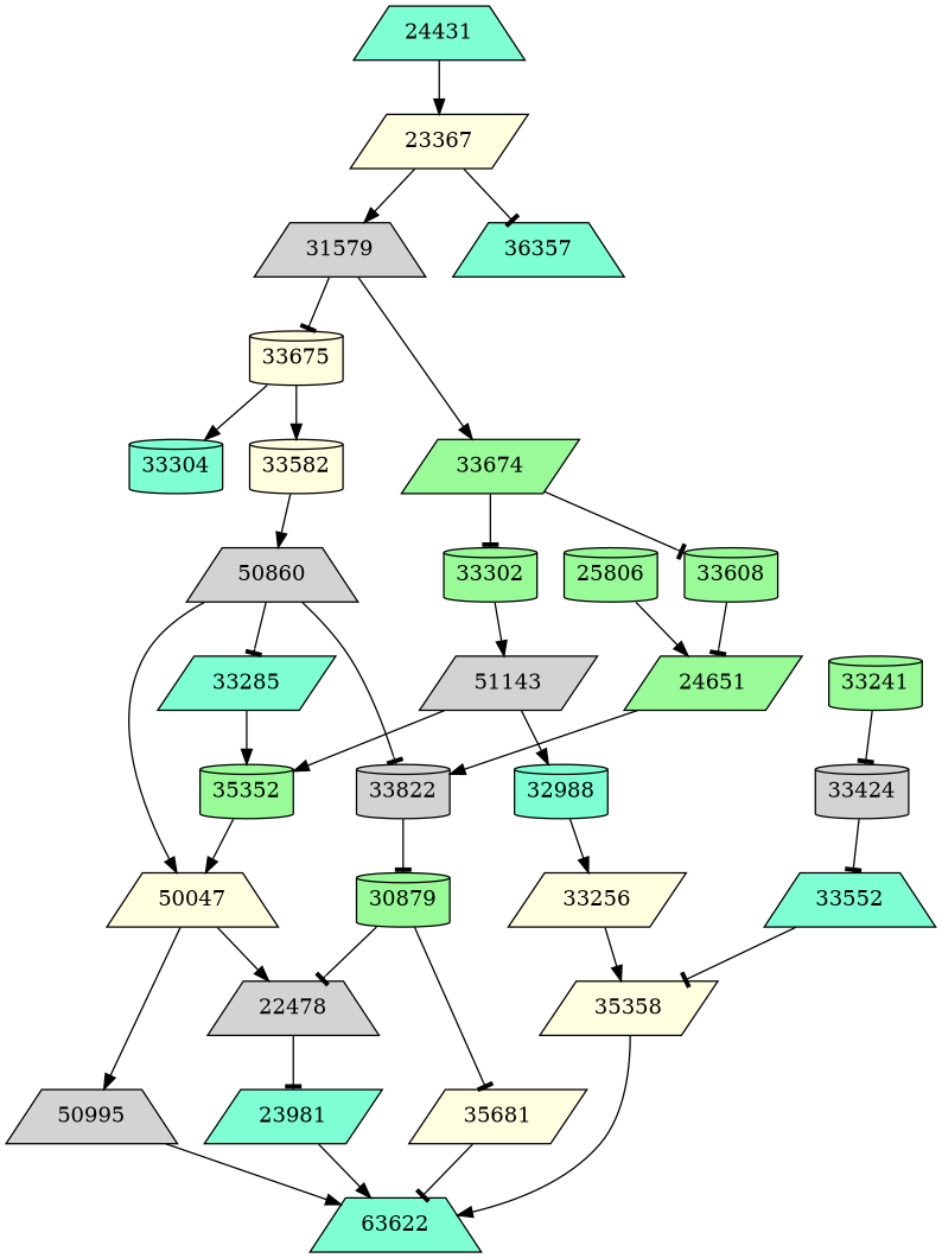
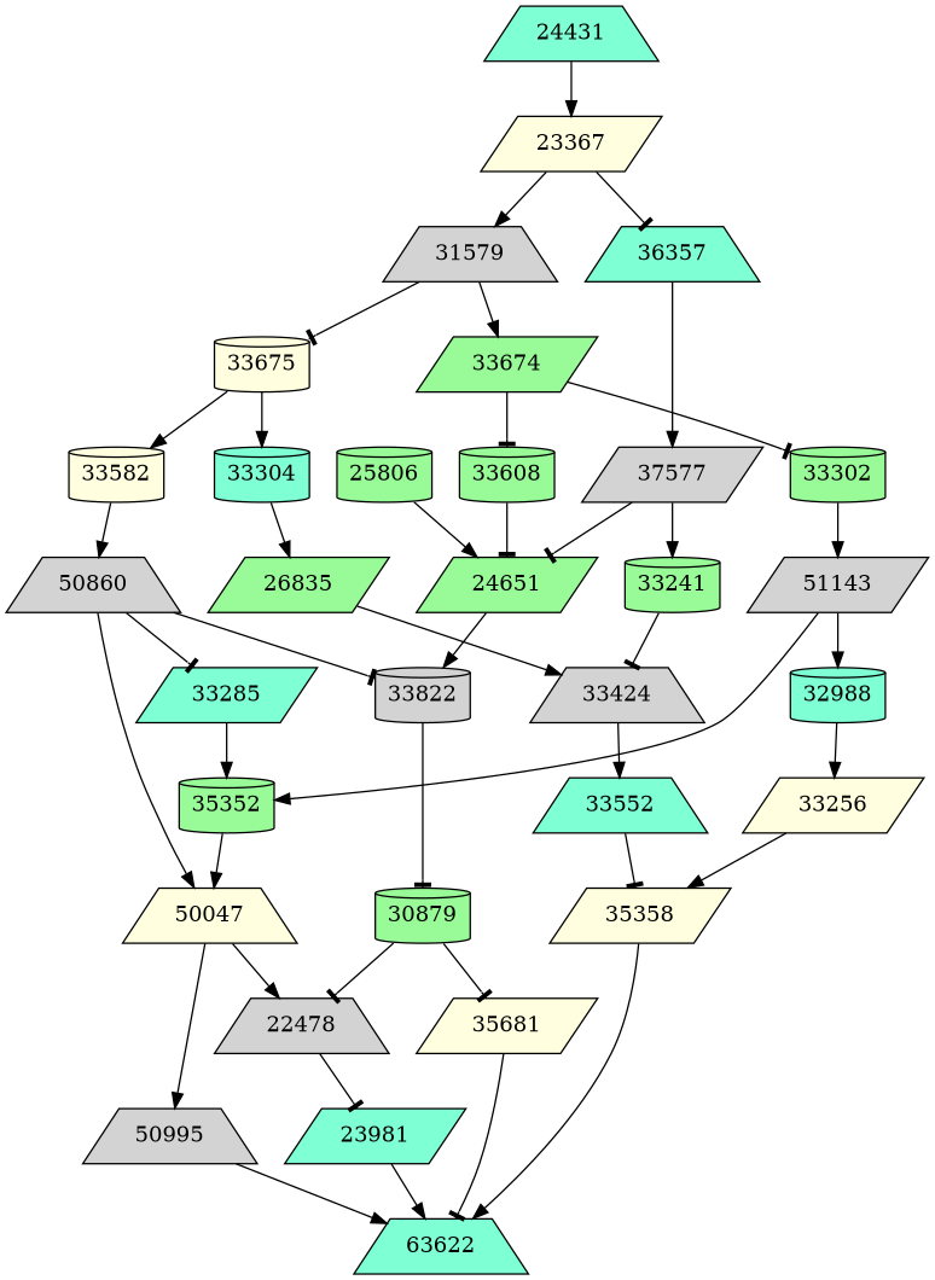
  strict digraph {
    node [fillcolor=palegreen shape=parallelogram style=filled]
    edge [arrowhead=normal]
    n1 [fillcolor=aquamarine label=63622 shape=trapezium]
    n2 [fillcolor=aquamarine label=23981]
    n3 [fillcolor=lightgrey label=50995 shape=trapezium]
    n4 [fillcolor=lightyellow label=35681]
    n5 [fillcolor=lightyellow label=35358]
    n6 [fillcolor=lightgrey label=22478 shape=trapezium]
    n7 [fillcolor=lightyellow label=50047 shape=trapezium]
    n8 [label=30879 shape=cylinder]
    n9 [fillcolor=aquamarine label=33552 shape=trapezium]
    n10 [fillcolor=lightyellow label=33256]
    n11 [label=35352 shape=cylinder]
    n12 [fillcolor=lightgrey label=50860 shape=trapezium]
    n13 [fillcolor=lightgrey label=33822 shape=cylinder]
    n14 [fillcolor=aquamarine label=33285]
-   n15 [fillcolor=lightgrey label=33424 shape=cylinder]
+   n15 [fillcolor=lightgrey label=33424 shape=trapezium]
    n16 [fillcolor=aquamarine label=32988 shape=cylinder]
    n17 [fillcolor=lightgrey label=51143]
    n18 [fillcolor=lightyellow label=33582 shape=cylinder]
    n19 [label=24651]
    n20 [label=33241 shape=cylinder]
+   n21 [label=26835]
    n22 [label=33302 shape=cylinder]
    n23 [fillcolor=lightyellow label=33675 shape=cylinder]
    n24 [fillcolor=aquamarine label=33304 shape=cylinder]
    n25 [label=25806 shape=cylinder]
    n26 [label=33608 shape=cylinder]
+   n27 [fillcolor=lightgrey label=37577]
    n28 [fillcolor=lightgrey label=31579 shape=trapezium]
    n29 [label=33674]
    n30 [fillcolor=aquamarine label=36357 shape=trapezium]
    n31 [fillcolor=lightyellow label=23367]
    n32 [fillcolor=aquamarine label=24431 shape=trapezium]
    n2 -> n1
    n3 -> n1
    n4 -> n1 [arrowhead=tee]
    n5 -> n1
    n6 -> n2 [arrowhead=tee]
    n7 -> n3
    n7 -> n6
    n8 -> n4 [arrowhead=tee]
    n8 -> n6 [arrowhead=tee]
    n9 -> n5 [arrowhead=tee]
    n10 -> n5
    n11 -> n7
    n12 -> n7
    n12 -> n13 [arrowhead=tee]
    n12 -> n14 [arrowhead=tee]
    n13 -> n8 [arrowhead=tee]
    n14 -> n11
-   n15 -> n9 [arrowhead=tee]
+   n15 -> n9
    n16 -> n10
    n17 -> n11
    n17 -> n16
    n18 -> n12
    n19 -> n13
    n20 -> n15 [arrowhead=tee]
+   n21 -> n15
    n22 -> n17
    n23 -> n18
    n23 -> n24
+   n24 -> n21
    n25 -> n19
    n26 -> n19 [arrowhead=tee]
+   n27 -> n19 [arrowhead=tee]
+   n27 -> n20
    n28 -> n23 [arrowhead=tee]
    n28 -> n29
    n29 -> n22 [arrowhead=tee]
    n29 -> n26 [arrowhead=tee]
+   n30 -> n27
    n31 -> n28
    n31 -> n30 [arrowhead=tee]
    n32 -> n31
  }
